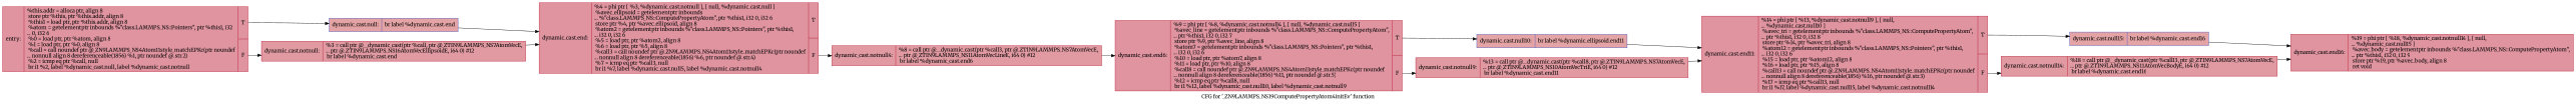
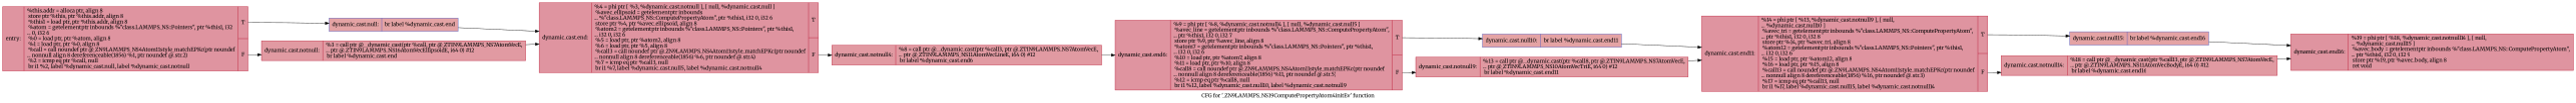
  digraph {
    fontname=Merriweather
    label="CFG for '_ZN9LAMMPS_NS19ComputePropertyAtom4initEv' function"
    rankdir=LR
    node [color="#b70d28ff" fillcolor="#b70d2870" fontname=Merriweather shape=record style=filled]
    edge [fontname=Merriweather]
    n1 [label="{entry:\l|  %this.addr = alloca ptr, align 8\l  store ptr %this, ptr %this.addr, align 8\l  %this1 = load ptr, ptr %this.addr, align 8\l  %atom = getelementptr inbounds %\"class.LAMMPS_NS::Pointers\", ptr %this1, i32\l... 0, i32 6\l  %0 = load ptr, ptr %atom, align 8\l  %1 = load ptr, ptr %0, align 8\l  %call = call noundef ptr @_ZN9LAMMPS_NS4Atom11style_matchEPKc(ptr noundef\l... nonnull align 8 dereferenceable(1856) %1, ptr noundef @.str.2)\l  %2 = icmp eq ptr %call, null\l  br i1 %2, label %dynamic_cast.null, label %dynamic_cast.notnull\l|{<s0>T|<s1>F}}"]
    n2 [color="#3d50c3ff" fillcolor="#c32e3170" label="{dynamic_cast.null:\l|  br label %dynamic_cast.end\l}"]
    n3 [fillcolor="#bb1b2c70" label="{dynamic_cast.notnull:\l|  %3 = call ptr @__dynamic_cast(ptr %call, ptr @_ZTIN9LAMMPS_NS7AtomVecE,\l... ptr @_ZTIN9LAMMPS_NS16AtomVecEllipsoidE, i64 0) #12\l  br label %dynamic_cast.end\l}"]
    n4 [label="{dynamic_cast.end:\l|  %4 = phi ptr [ %3, %dynamic_cast.notnull ], [ null, %dynamic_cast.null ]\l  %avec_ellipsoid = getelementptr inbounds\l... %\"class.LAMMPS_NS::ComputePropertyAtom\", ptr %this1, i32 0, i32 6\l  store ptr %4, ptr %avec_ellipsoid, align 8\l  %atom2 = getelementptr inbounds %\"class.LAMMPS_NS::Pointers\", ptr %this1,\l... i32 0, i32 6\l  %5 = load ptr, ptr %atom2, align 8\l  %6 = load ptr, ptr %5, align 8\l  %call3 = call noundef ptr @_ZN9LAMMPS_NS4Atom11style_matchEPKc(ptr noundef\l... nonnull align 8 dereferenceable(1856) %6, ptr noundef @.str.4)\l  %7 = icmp eq ptr %call3, null\l  br i1 %7, label %dynamic_cast.null5, label %dynamic_cast.notnull4\l|{<s0>T|<s1>F}}"]
    n5 [fillcolor="#bb1b2c70" label="{dynamic_cast.notnull4:\l|  %8 = call ptr @__dynamic_cast(ptr %call3, ptr @_ZTIN9LAMMPS_NS7AtomVecE,\l... ptr @_ZTIN9LAMMPS_NS11AtomVecLineE, i64 0) #12\l  br label %dynamic_cast.end6\l}"]
    n6 [label="{dynamic_cast.end6:\l|  %9 = phi ptr [ %8, %dynamic_cast.notnull4 ], [ null, %dynamic_cast.null5 ]\l  %avec_line = getelementptr inbounds %\"class.LAMMPS_NS::ComputePropertyAtom\",\l... ptr %this1, i32 0, i32 7\l  store ptr %9, ptr %avec_line, align 8\l  %atom7 = getelementptr inbounds %\"class.LAMMPS_NS::Pointers\", ptr %this1,\l... i32 0, i32 6\l  %10 = load ptr, ptr %atom7, align 8\l  %11 = load ptr, ptr %10, align 8\l  %call8 = call noundef ptr @_ZN9LAMMPS_NS4Atom11style_matchEPKc(ptr noundef\l... nonnull align 8 dereferenceable(1856) %11, ptr noundef @.str.5)\l  %12 = icmp eq ptr %call8, null\l  br i1 %12, label %dynamic_cast.null10, label %dynamic_cast.notnull9\l|{<s0>T|<s1>F}}"]
-   n7 [color="#3d50c3ff" fillcolor="#c32e3170" label="{dynamic_cast.null10:\l|  br label %dynamic_ellipsoid.end11\l}"]
+   n7 [color="#3d50c3ff" fillcolor="#c32e3170" label="{dynamic_cast.null10:\l|  br label %dynamic_cast.end11\l}"]
    n8 [fillcolor="#bb1b2c70" label="{dynamic_cast.notnull9:\l|  %13 = call ptr @__dynamic_cast(ptr %call8, ptr @_ZTIN9LAMMPS_NS7AtomVecE,\l... ptr @_ZTIN9LAMMPS_NS10AtomVecTriE, i64 0) #12\l  br label %dynamic_cast.end11\l}"]
    n9 [label="{dynamic_cast.end11:\l|  %14 = phi ptr [ %13, %dynamic_cast.notnull9 ], [ null,\l... %dynamic_cast.null10 ]\l  %avec_tri = getelementptr inbounds %\"class.LAMMPS_NS::ComputePropertyAtom\",\l... ptr %this1, i32 0, i32 8\l  store ptr %14, ptr %avec_tri, align 8\l  %atom12 = getelementptr inbounds %\"class.LAMMPS_NS::Pointers\", ptr %this1,\l... i32 0, i32 6\l  %15 = load ptr, ptr %atom12, align 8\l  %16 = load ptr, ptr %15, align 8\l  %call13 = call noundef ptr @_ZN9LAMMPS_NS4Atom11style_matchEPKc(ptr noundef\l... nonnull align 8 dereferenceable(1856) %16, ptr noundef @.str.3)\l  %17 = icmp eq ptr %call13, null\l  br i1 %17, label %dynamic_cast.null15, label %dynamic_cast.notnull14\l|{<s0>T|<s1>F}}"]
    n10 [color="#3d50c3ff" fillcolor="#c32e3170" label="{dynamic_cast.null15:\l|  br label %dynamic_cast.end16\l}"]
    n11 [fillcolor="#bb1b2c70" label="{dynamic_cast.notnull14:\l|  %18 = call ptr @__dynamic_cast(ptr %call13, ptr @_ZTIN9LAMMPS_NS7AtomVecE,\l... ptr @_ZTIN9LAMMPS_NS11AtomVecBodyE, i64 0) #12\l  br label %dynamic_cast.end16\l}"]
    n12 [label="{dynamic_cast.end16:\l|  %19 = phi ptr [ %18, %dynamic_cast.notnull14 ], [ null,\l... %dynamic_cast.null15 ]\l  %avec_body = getelementptr inbounds %\"class.LAMMPS_NS::ComputePropertyAtom\",\l... ptr %this1, i32 0, i32 9\l  store ptr %19, ptr %avec_body, align 8\l  ret void\l}"]
    n1 -> n2 [tailport=s0]
    n1 -> n3 [tailport=s1]
    n2 -> n4
    n3 -> n4
    n4 -> n5 [tailport=s1]
    n5 -> n6
    n6 -> n7 [tailport=s0]
    n6 -> n8 [tailport=s1]
    n7 -> n9
    n8 -> n9
    n9 -> n10 [tailport=s0]
    n9 -> n11 [tailport=s1]
    n10 -> n12
    n11 -> n12
  }
